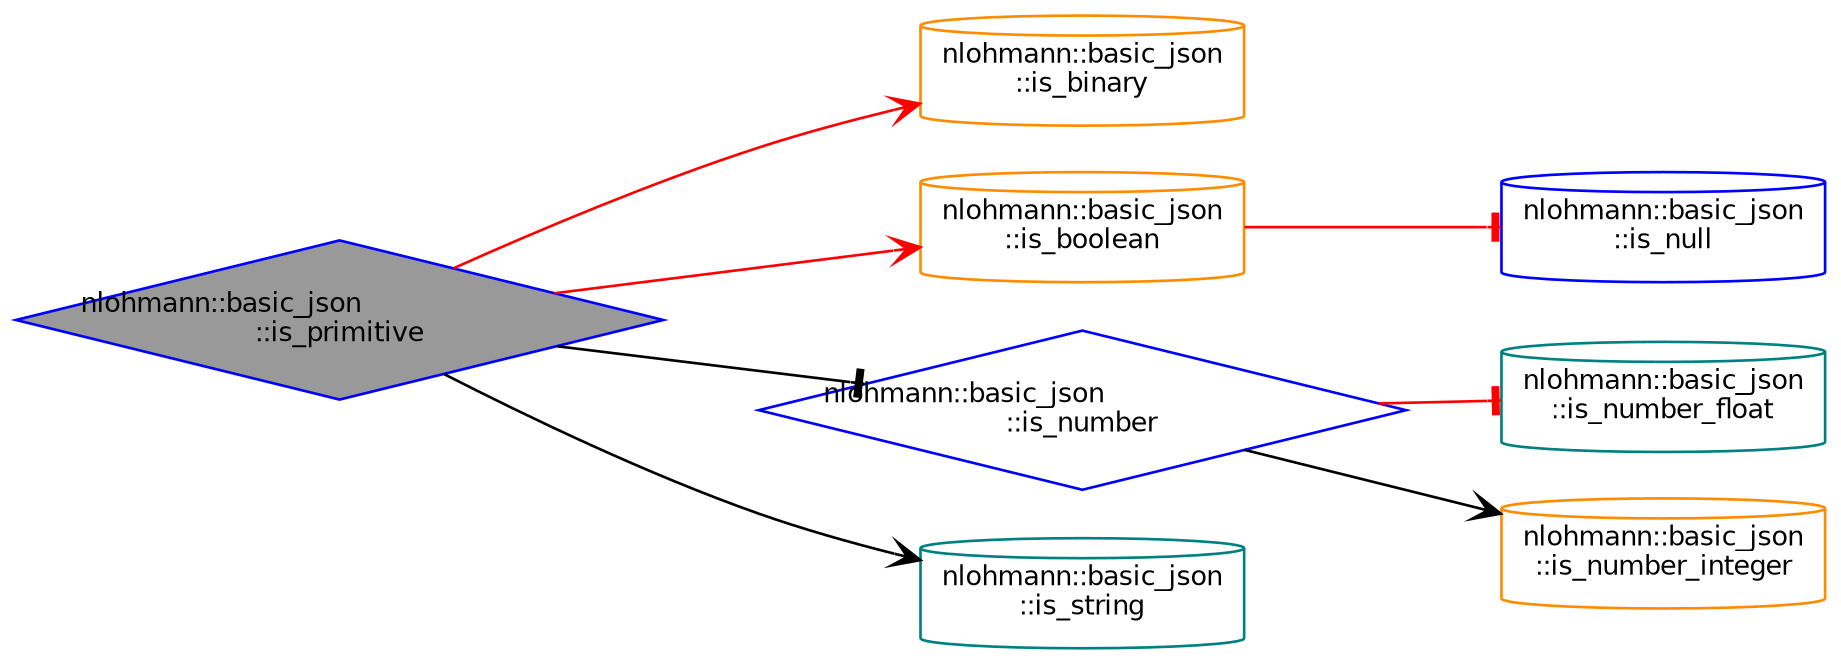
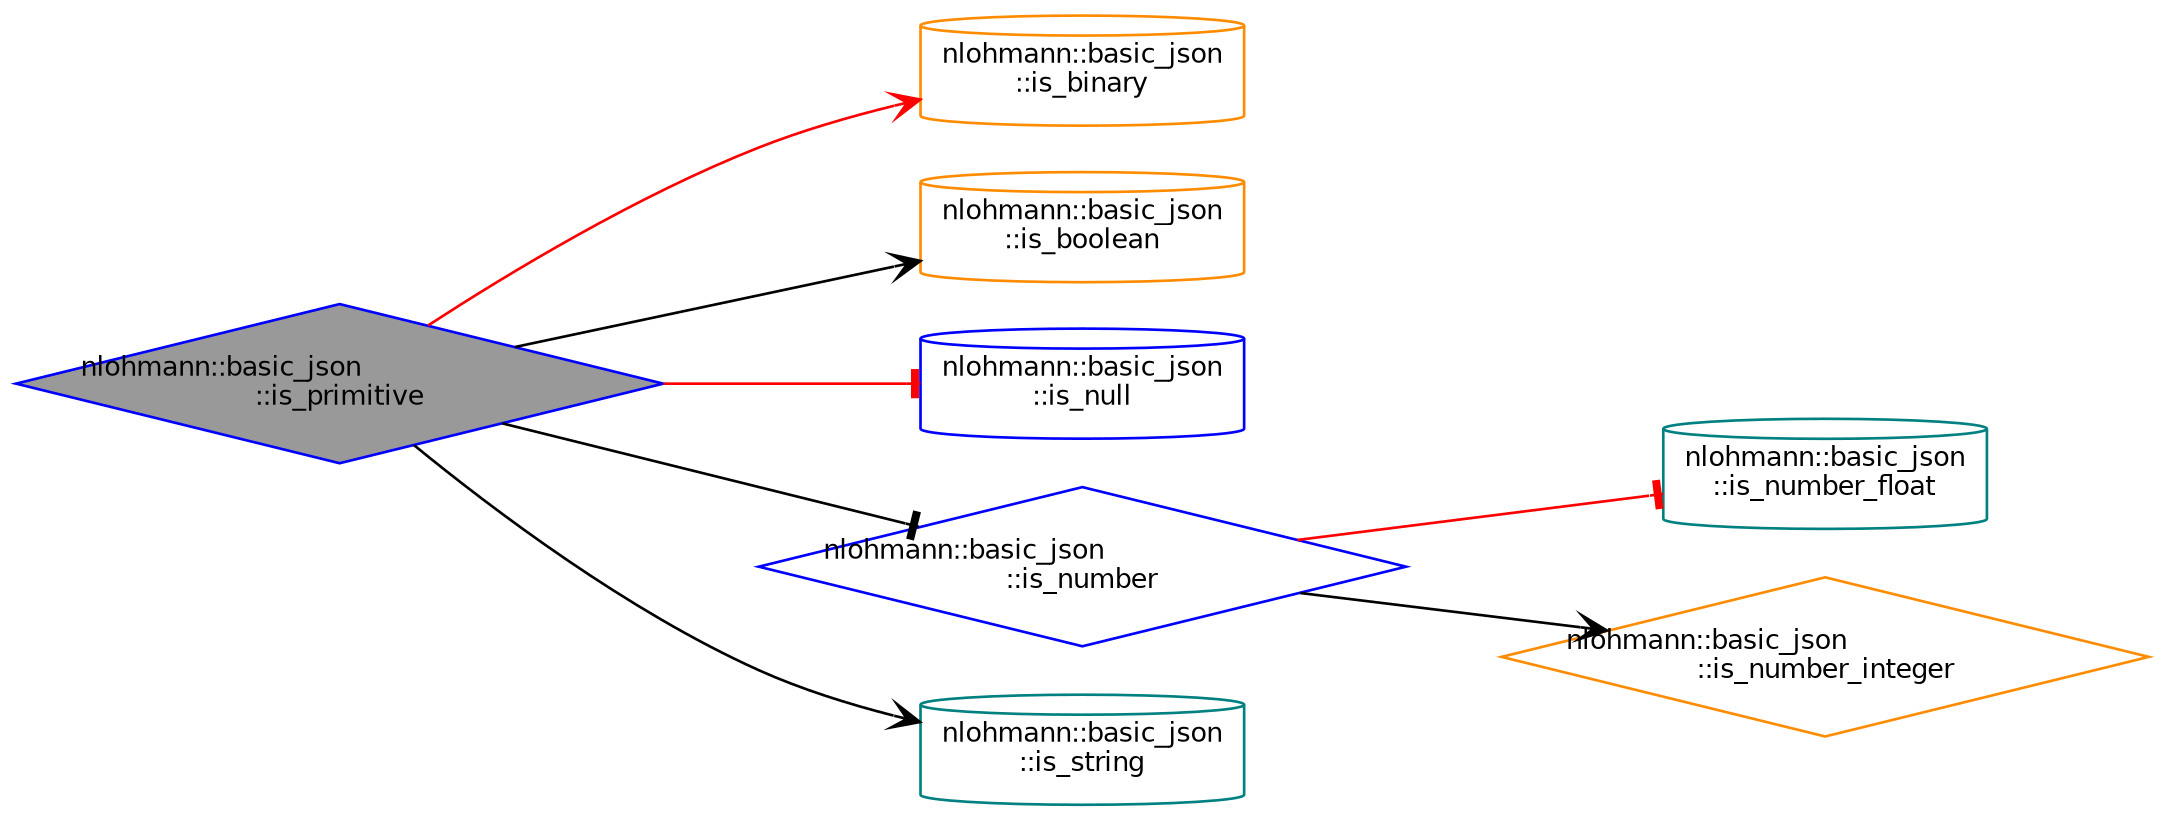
  digraph {
    rankdir=LR
    node [color=blue fillcolor=white fontname=Helvetica fontsize=10 shape=cylinder style=filled]
    edge [arrowhead=vee color=black fontname=Helvetica fontsize=10 labelfontname=Helvetica labelfontsize=10 style=solid]
    n1 [fillcolor=grey60 fontcolor=black height=0.2 label="nlohmann::basic_json\l::is_primitive" shape=diamond width=0.4]
    n2 [color=darkorange height=0.2 label="nlohmann::basic_json\l::is_binary" width=0.4]
    n3 [color=darkorange height=0.2 label="nlohmann::basic_json\l::is_boolean" width=0.4]
    n4 [height=0.2 label="nlohmann::basic_json\l::is_null" width=0.4]
    n5 [height=0.2 label="nlohmann::basic_json\l::is_number" shape=diamond width=0.4]
    n6 [color=teal height=0.2 label="nlohmann::basic_json\l::is_string" width=0.4]
    n7 [color=teal height=0.2 label="nlohmann::basic_json\l::is_number_float" width=0.4]
-   n8 [color=darkorange height=0.2 label="nlohmann::basic_json\l::is_number_integer" width=0.4]
+   n8 [color=darkorange height=0.2 label="nlohmann::basic_json\l::is_number_integer" shape=diamond width=0.4]
    n1 -> n2 [color=red]
-   n1 -> n3 [color=red]
-   n3 -> n4 [arrowhead=tee color=red]
+   n1 -> n3
+   n1 -> n4 [arrowhead=tee color=red]
    n1 -> n5 [arrowhead=tee]
    n1 -> n6
    n5 -> n7 [arrowhead=tee color=red]
    n5 -> n8
  }
